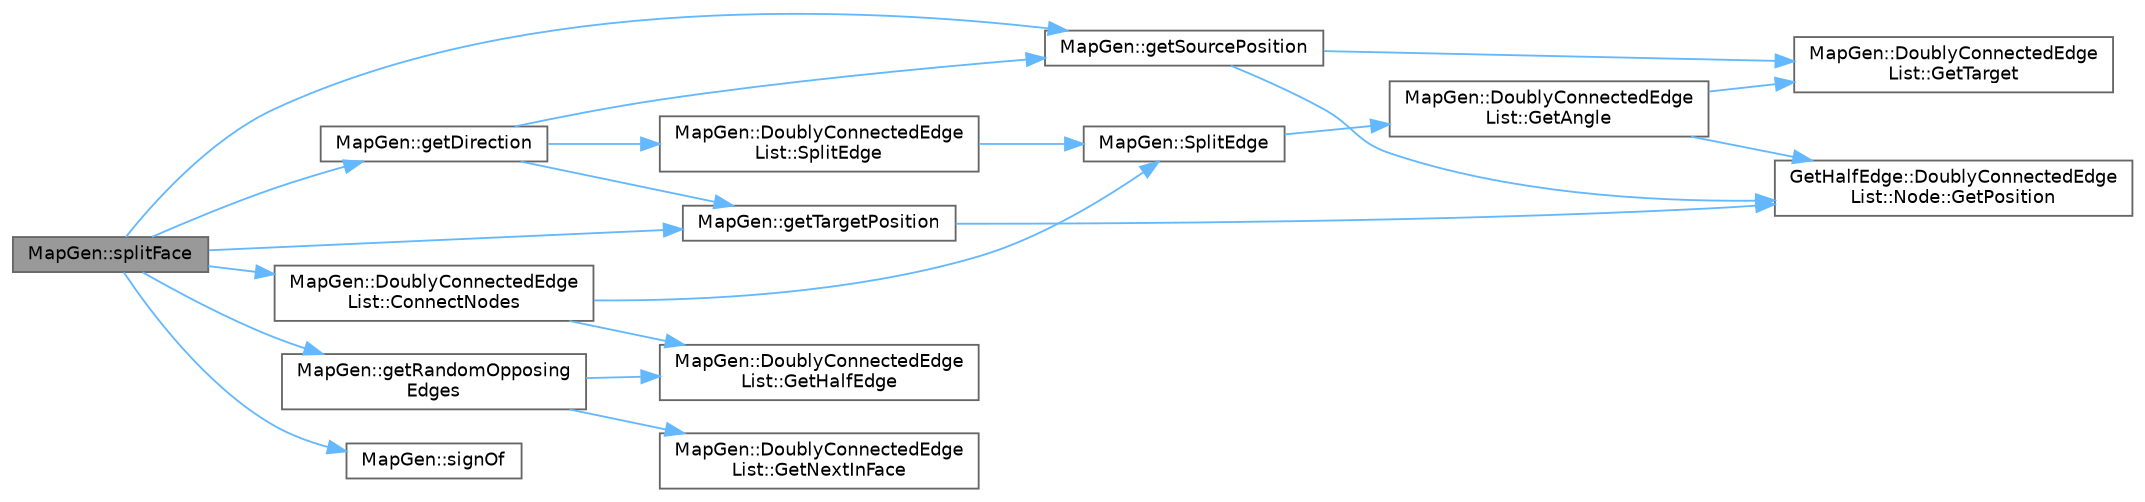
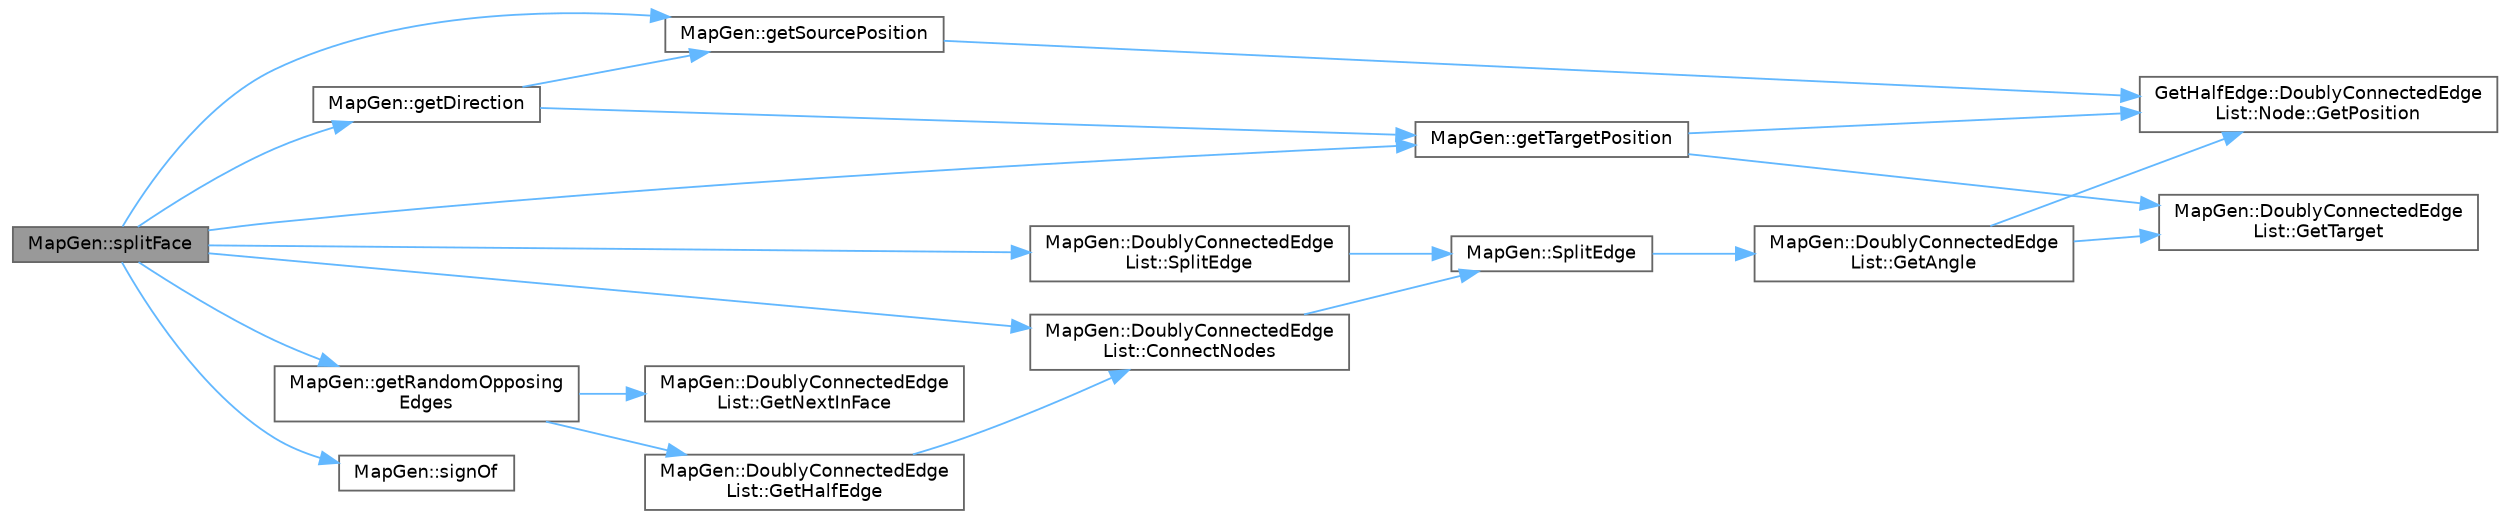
  digraph {
    fontname="DejaVu Sans"
    rankdir=LR
    node [color=grey40 fillcolor=white fontname="DejaVu Sans" fontsize=10 shape=box style=filled]
    edge [color=steelblue1 fontname="DejaVu Sans" fontsize=10 labelfontname=Helvetica labelfontsize=10 style=solid]
    n1 [color=gray40 fillcolor=grey60 fontcolor=black height=0.2 label="MapGen::splitFace" width=0.4]
    n2 [height=0.2 label="MapGen::DoublyConnectedEdge\lList::ConnectNodes" width=0.4]
    n3 [height=0.2 label="MapGen::getDirection" width=0.4]
    n4 [height=0.2 label="MapGen::getSourcePosition" width=0.4]
    n5 [height=0.2 label="MapGen::getTargetPosition" width=0.4]
    n6 [height=0.2 label="MapGen::getRandomOpposing\lEdges" width=0.4]
    n7 [height=0.2 label="MapGen::signOf" width=0.4]
    n8 [height=0.2 label="MapGen::DoublyConnectedEdge\lList::SplitEdge" width=0.4]
    n9 [height=0.2 label="MapGen::SplitEdge" width=0.4]
    n10 [height=0.2 label="MapGen::DoublyConnectedEdge\lList::GetHalfEdge" width=0.4]
    n11 [height=0.2 label="GetHalfEdge::DoublyConnectedEdge\lList::Node::GetPosition" width=0.4]
    n12 [height=0.2 label="MapGen::DoublyConnectedEdge\lList::GetTarget" width=0.4]
    n13 [height=0.2 label="MapGen::DoublyConnectedEdge\lList::GetNextInFace" width=0.4]
    n14 [height=0.2 label="MapGen::DoublyConnectedEdge\lList::GetAngle" width=0.4]
    n1 -> n2
    n1 -> n3
    n1 -> n4
    n1 -> n5
    n1 -> n6
    n1 -> n7
-   n3 -> n8
+   n1 -> n8
    n2 -> n9
-   n2 -> n10
+   n10 -> n2
    n3 -> n4
    n3 -> n5
    n4 -> n11
    n5 -> n11
-   n4 -> n12
+   n5 -> n12
    n6 -> n10
    n6 -> n13
    n8 -> n9
    n9 -> n14
    n14 -> n11
    n14 -> n12
  }
